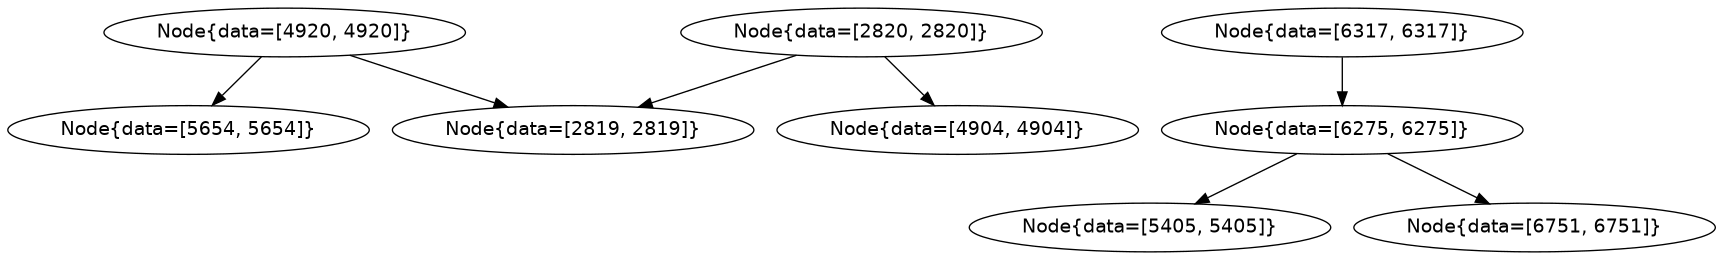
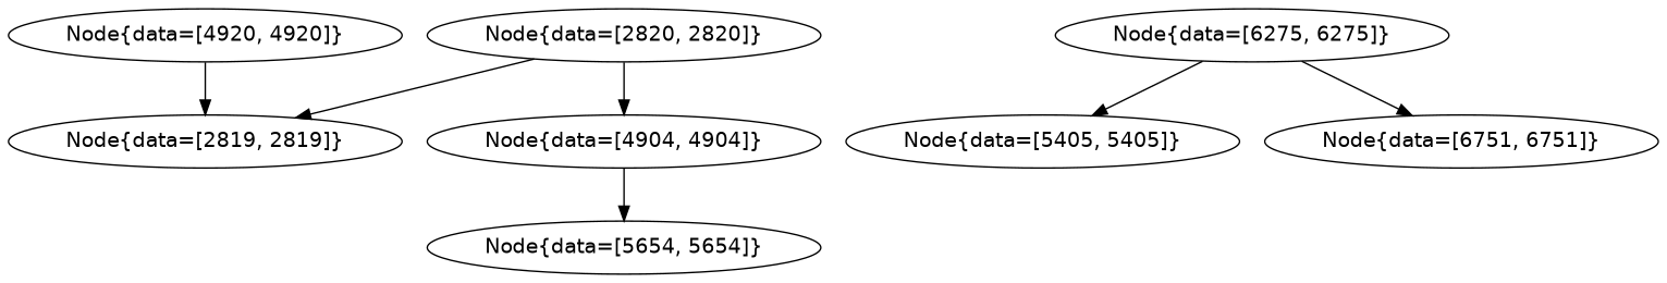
  digraph {
    fontname="DejaVu Sans"
    node [fontname="DejaVu Sans"]
    edge [fontname="DejaVu Sans"]
    n1 [label="Node{data=[4920, 4920]}"]
    n2 [label="Node{data=[5654, 5654]}"]
    n3 [label="Node{data=[2819, 2819]}"]
    n4 [label="Node{data=[2820, 2820]}"]
    n5 [label="Node{data=[4904, 4904]}"]
    n6 [label="Node{data=[5405, 5405]}"]
-   n7 [label="Node{data=[6317, 6317]}"]
    n8 [label="Node{data=[6275, 6275]}"]
    n9 [label="Node{data=[6751, 6751]}"]
-   n1 -> n2
+   n5 -> n2
    n1 -> n3
    n4 -> n3
    n4 -> n5
-   n7 -> n8
    n8 -> n6
    n8 -> n9
  }
